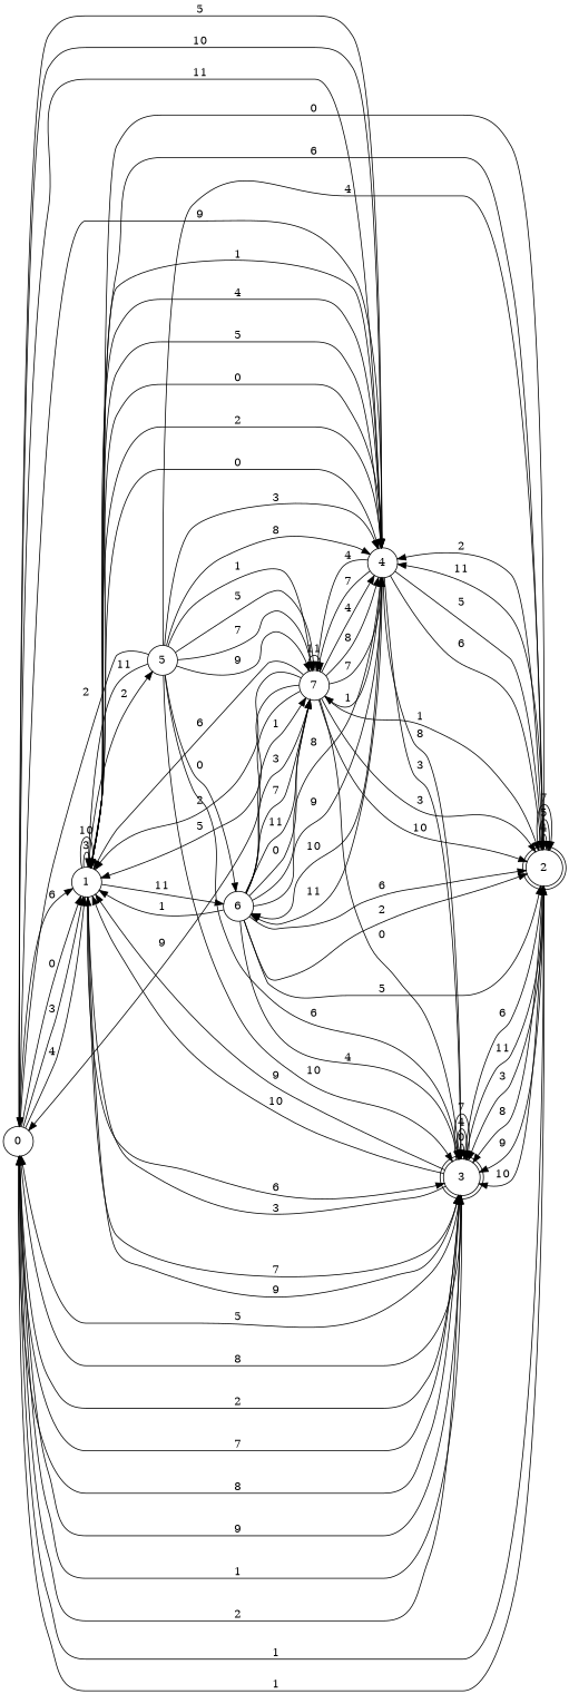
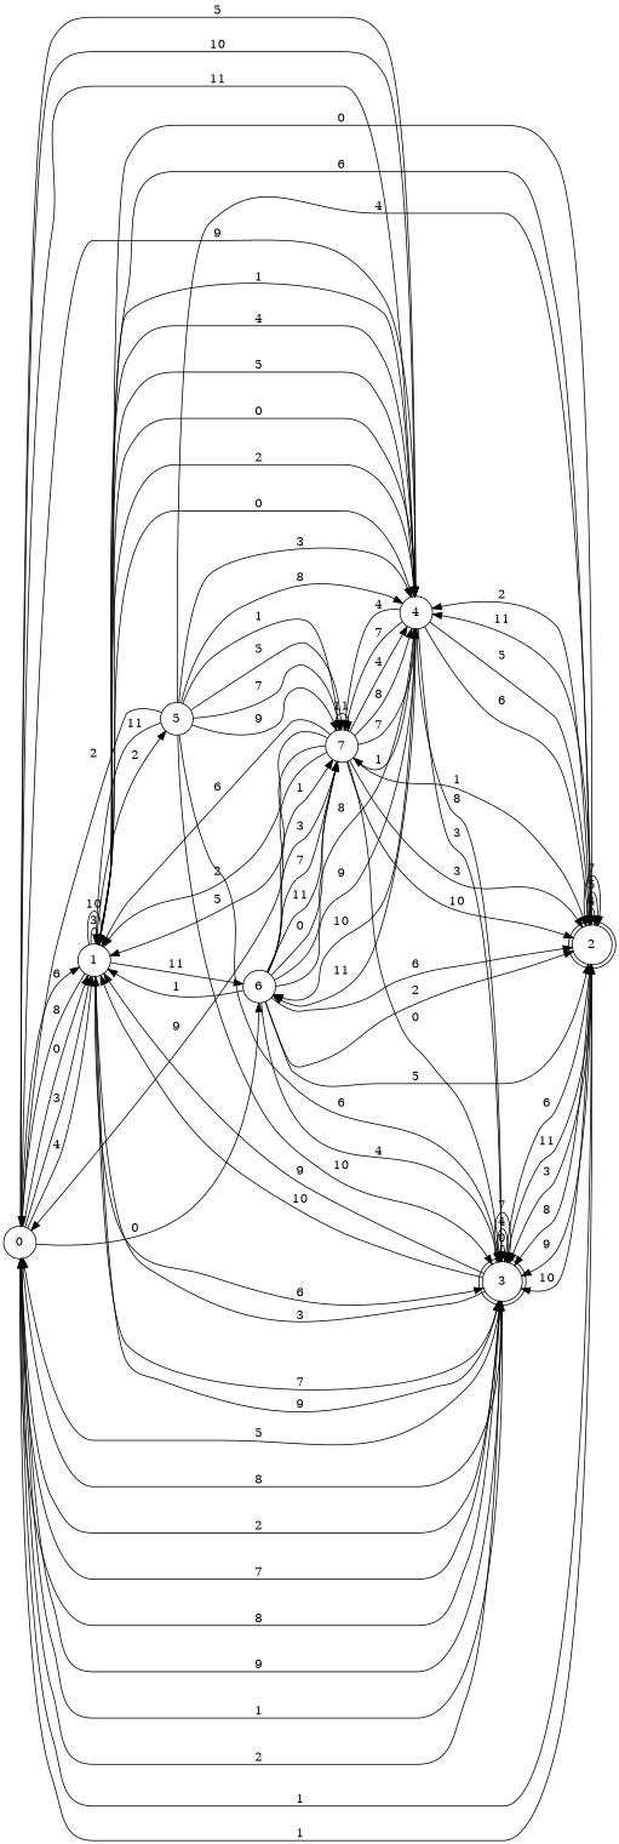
  digraph {
    rankdir=LR
    node [shape=circle]
    n1 [label=0]
    n2 [label=1]
    n3 [label=2 shape=doublecircle]
    n4 [label=3 shape=doublecircle]
    n5 [label=4]
    n6 [label=5]
    n7 [label=6]
    n8 [label=7]
    n1 -> n2 [label=0]
    n1 -> n2 [label=3]
    n1 -> n2 [label=4]
    n1 -> n2 [label=6]
    n1 -> n3 [label=1]
    n1 -> n4 [label=2]
    n1 -> n4 [label=7]
    n1 -> n4 [label=8]
    n1 -> n4 [label=9]
    n1 -> n5 [label=5]
    n1 -> n5 [label=10]
    n1 -> n5 [label=11]
+   n2 -> n1 [label=8]
    n2 -> n2 [label=3]
    n2 -> n2 [label=10]
    n2 -> n4 [label=6]
    n2 -> n4 [label=7]
    n2 -> n4 [label=9]
    n2 -> n5 [label=0]
    n2 -> n5 [label=1]
    n2 -> n5 [label=4]
    n2 -> n5 [label=5]
    n2 -> n6 [label=2]
    n2 -> n7 [label=11]
    n3 -> n1 [label=1]
    n3 -> n2 [label=0]
    n3 -> n2 [label=6]
    n3 -> n3 [label=4]
    n3 -> n3 [label=5]
    n3 -> n3 [label=7]
    n3 -> n4 [label=3]
    n3 -> n4 [label=8]
    n3 -> n4 [label=9]
    n3 -> n4 [label=10]
    n3 -> n5 [label=2]
    n3 -> n5 [label=11]
    n4 -> n1 [label=1]
    n4 -> n1 [label=2]
    n4 -> n1 [label=5]
    n4 -> n1 [label=8]
    n4 -> n2 [label=3]
    n4 -> n2 [label=9]
    n4 -> n2 [label=10]
    n4 -> n3 [label=6]
    n4 -> n3 [label=11]
    n4 -> n4 [label=0]
    n4 -> n4 [label=4]
    n4 -> n4 [label=7]
    n5 -> n1 [label=9]
    n5 -> n2 [label=0]
    n5 -> n2 [label=2]
    n5 -> n3 [label=5]
    n5 -> n3 [label=6]
    n5 -> n4 [label=3]
    n5 -> n4 [label=8]
    n5 -> n7 [label=10]
    n5 -> n7 [label=11]
    n5 -> n8 [label=1]
    n5 -> n8 [label=4]
    n5 -> n8 [label=7]
    n6 -> n1 [label=2]
    n6 -> n2 [label=11]
    n6 -> n3 [label=4]
    n6 -> n4 [label=6]
    n6 -> n4 [label=10]
    n6 -> n5 [label=3]
    n6 -> n5 [label=8]
-   n6 -> n7 [label=0]
+   n1 -> n7 [label=0]
    n6 -> n8 [label=1]
    n6 -> n8 [label=5]
    n6 -> n8 [label=7]
    n6 -> n8 [label=9]
    n7 -> n2 [label=1]
    n7 -> n3 [label=2]
    n7 -> n3 [label=5]
    n7 -> n3 [label=6]
    n7 -> n4 [label=4]
    n7 -> n5 [label=8]
    n7 -> n5 [label=9]
    n7 -> n8 [label=0]
    n7 -> n8 [label=1]
    n7 -> n8 [label=3]
    n7 -> n8 [label=7]
    n7 -> n8 [label=11]
    n8 -> n1 [label=9]
    n8 -> n2 [label=2]
    n8 -> n2 [label=5]
    n8 -> n2 [label=6]
    n8 -> n3 [label=1]
    n8 -> n3 [label=3]
    n8 -> n3 [label=10]
    n8 -> n4 [label=0]
    n8 -> n5 [label=4]
    n8 -> n5 [label=7]
    n8 -> n5 [label=8]
    n8 -> n8 [label=11]
  }
